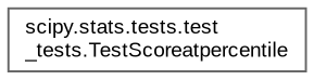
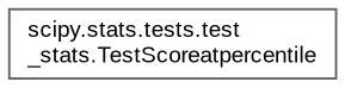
  digraph {
    rankdir=LR
    fontname="Liberation Sans"
-   n1 [color=gray40 fillcolor=white fontname="Liberation Sans" fontsize=10 height=0.2 label="scipy.stats.tests.test\l_tests.TestScoreatpercentile" shape=box style=filled width=0.4]
+   n1 [color=gray40 fillcolor=white fontname="Liberation Sans" fontsize=10 height=0.2 label="scipy.stats.tests.test\l_stats.TestScoreatpercentile" shape=box style=filled width=0.4]
  }
